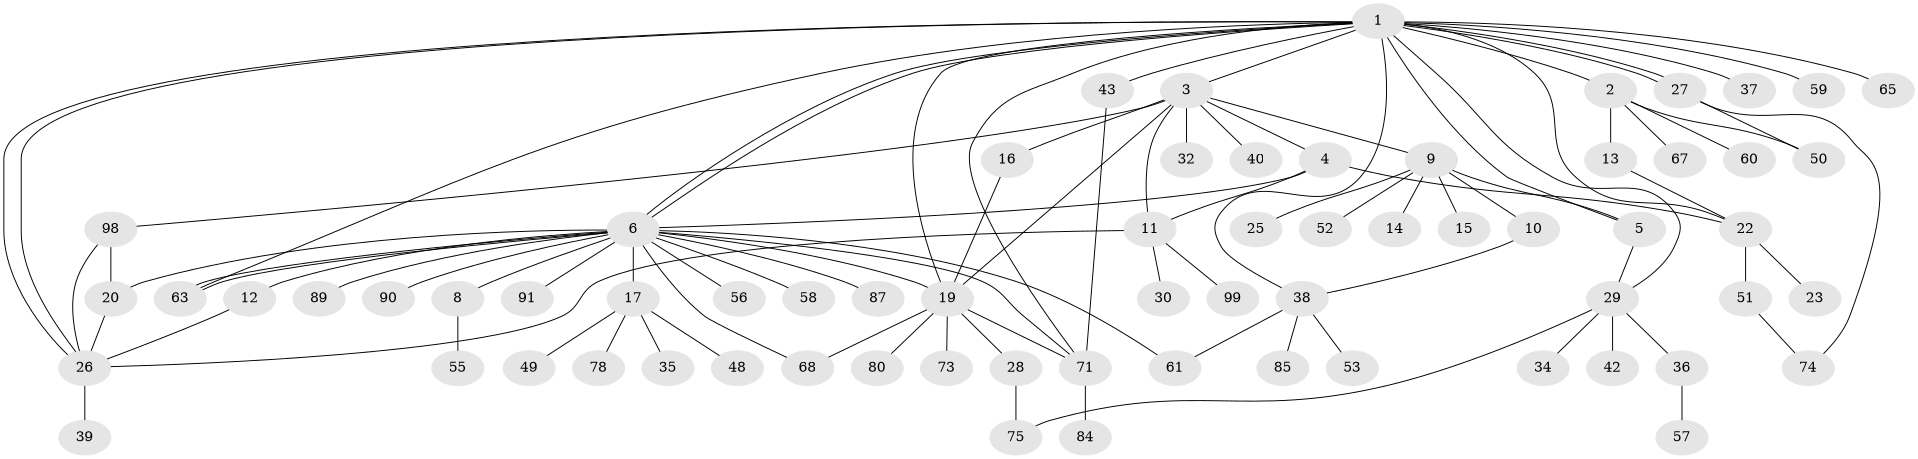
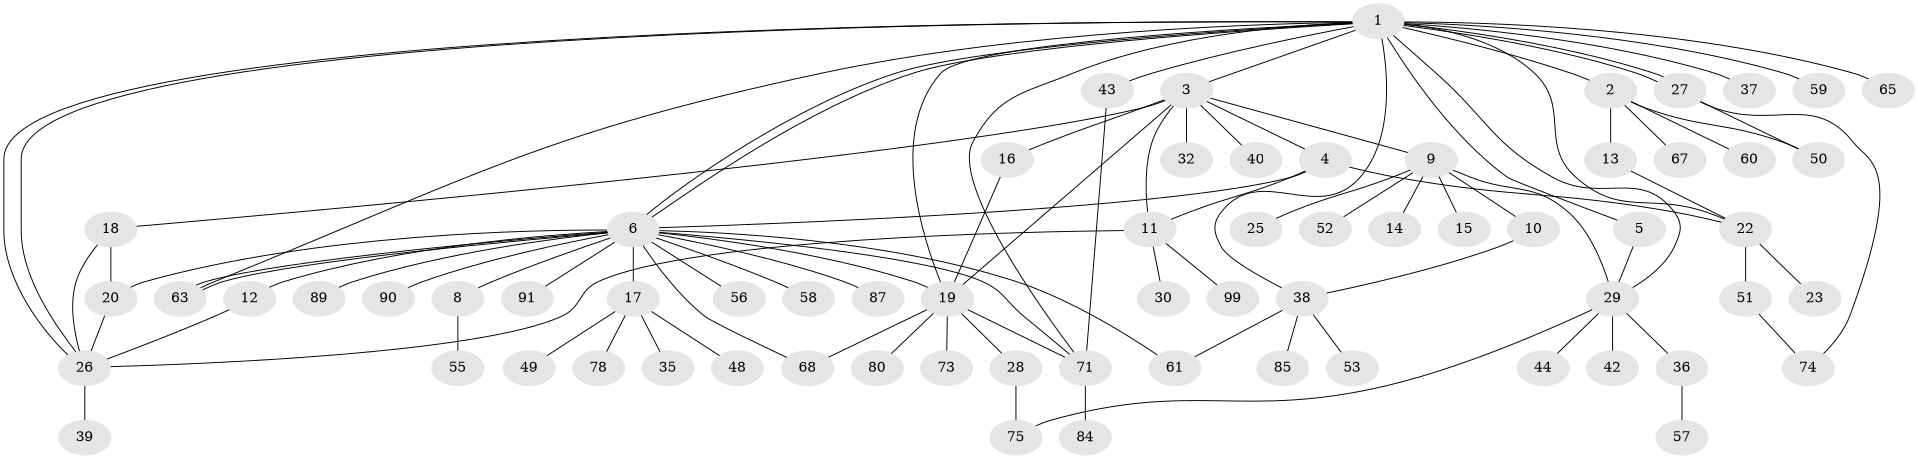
  graph {
    node [color=gray90 style=filled]
    1 [super="+24"]
    2 [super="+23"]
    3 [super="+7"]
    5
    6 [super="+45"]
    19 [super="+54"]
    22 [super="+47"]
    26 [super="+62"]
    27 [super="+88"]
    29 [super="+46"]
    37
    38 [super="+64"]
    43
    59
    63 [super="+79"]
    65
    71 [super="+77"]
    13
    50 [super="+81"]
    60
    67
    4
    9 [super="+72"]
    11
    16
-   18 [label=98]
+   18
    32
    40
    8
    12 [super="+44"]
    17 [super="+36"]
    20 [super="+70"]
    56
    58
    61
    n36 [label=68 super="+82"]
    87
    89
    90
    91
    28
    73
    80
    n44 [label=23]
    51 [super="+76"]
    39
    74 [super="+86"]
    75
    n49 [label=36]
-   34
+   34 [label=44]
    42
    53 [super="+68"]
    85
    84
    10 [super="+41"]
    14
    15
    25
    52
    30 [super="+83"]
    n61 [label=99]
    55
    35
    48
    49
    78
    57
    1 -- 2
    1 -- 3
    1 -- 5
    1 -- 6
    1 -- 6
    1 -- 19
    1 -- 22
    1 -- 26
    1 -- 26
    1 -- 27
    1 -- 27
    1 -- 29
    1 -- 37
    1 -- 38
    1 -- 43
    1 -- 59
    1 -- 63
    1 -- 65
    1 -- 71
    2 -- 13
    2 -- 50
    2 -- 60
    2 -- 67
    3 -- 19
    3 -- 4
    3 -- 9
    3 -- 11
    3 -- 16
    3 -- 18
    3 -- 32
    3 -- 40
    5 -- 29
    6 -- 19
    6 -- 63 [weight=2]
    6 -- 63
    6 -- 71
    6 -- 8
    6 -- 12
    6 -- 17 [weight=2]
    6 -- 20
    6 -- 56
    6 -- 58
    6 -- 61
    6 -- n36
    6 -- 87
    6 -- 89
    6 -- 90
    6 -- 91
    19 -- 71
    19 -- n36
    19 -- 28
    19 -- 73
    19 -- 80
    22 -- n44
    22 -- 51
    26 -- 39
    27 -- 50
    27 -- 74
    29 -- 75
    29 -- n49
    29 -- 34
    29 -- 42
    38 -- 61
    38 -- 53
    38 -- 85
    43 -- 71
    71 -- 84
    13 -- 22
    4 -- 6
    4 -- 22
    4 -- 11
-   9 -- 5
+   9 -- 29
    9 -- 10
    9 -- 14
    9 -- 15
    9 -- 25
    9 -- 52
    11 -- 26
    11 -- 30
    11 -- n61
    16 -- 19
    18 -- 26
    18 -- 20
    8 -- 55
    12 -- 26
    17 -- 35
    17 -- 48
    17 -- 49
    17 -- 78
    20 -- 26
    28 -- 75
    51 -- 74
    n49 -- 57
    10 -- 38
  }
